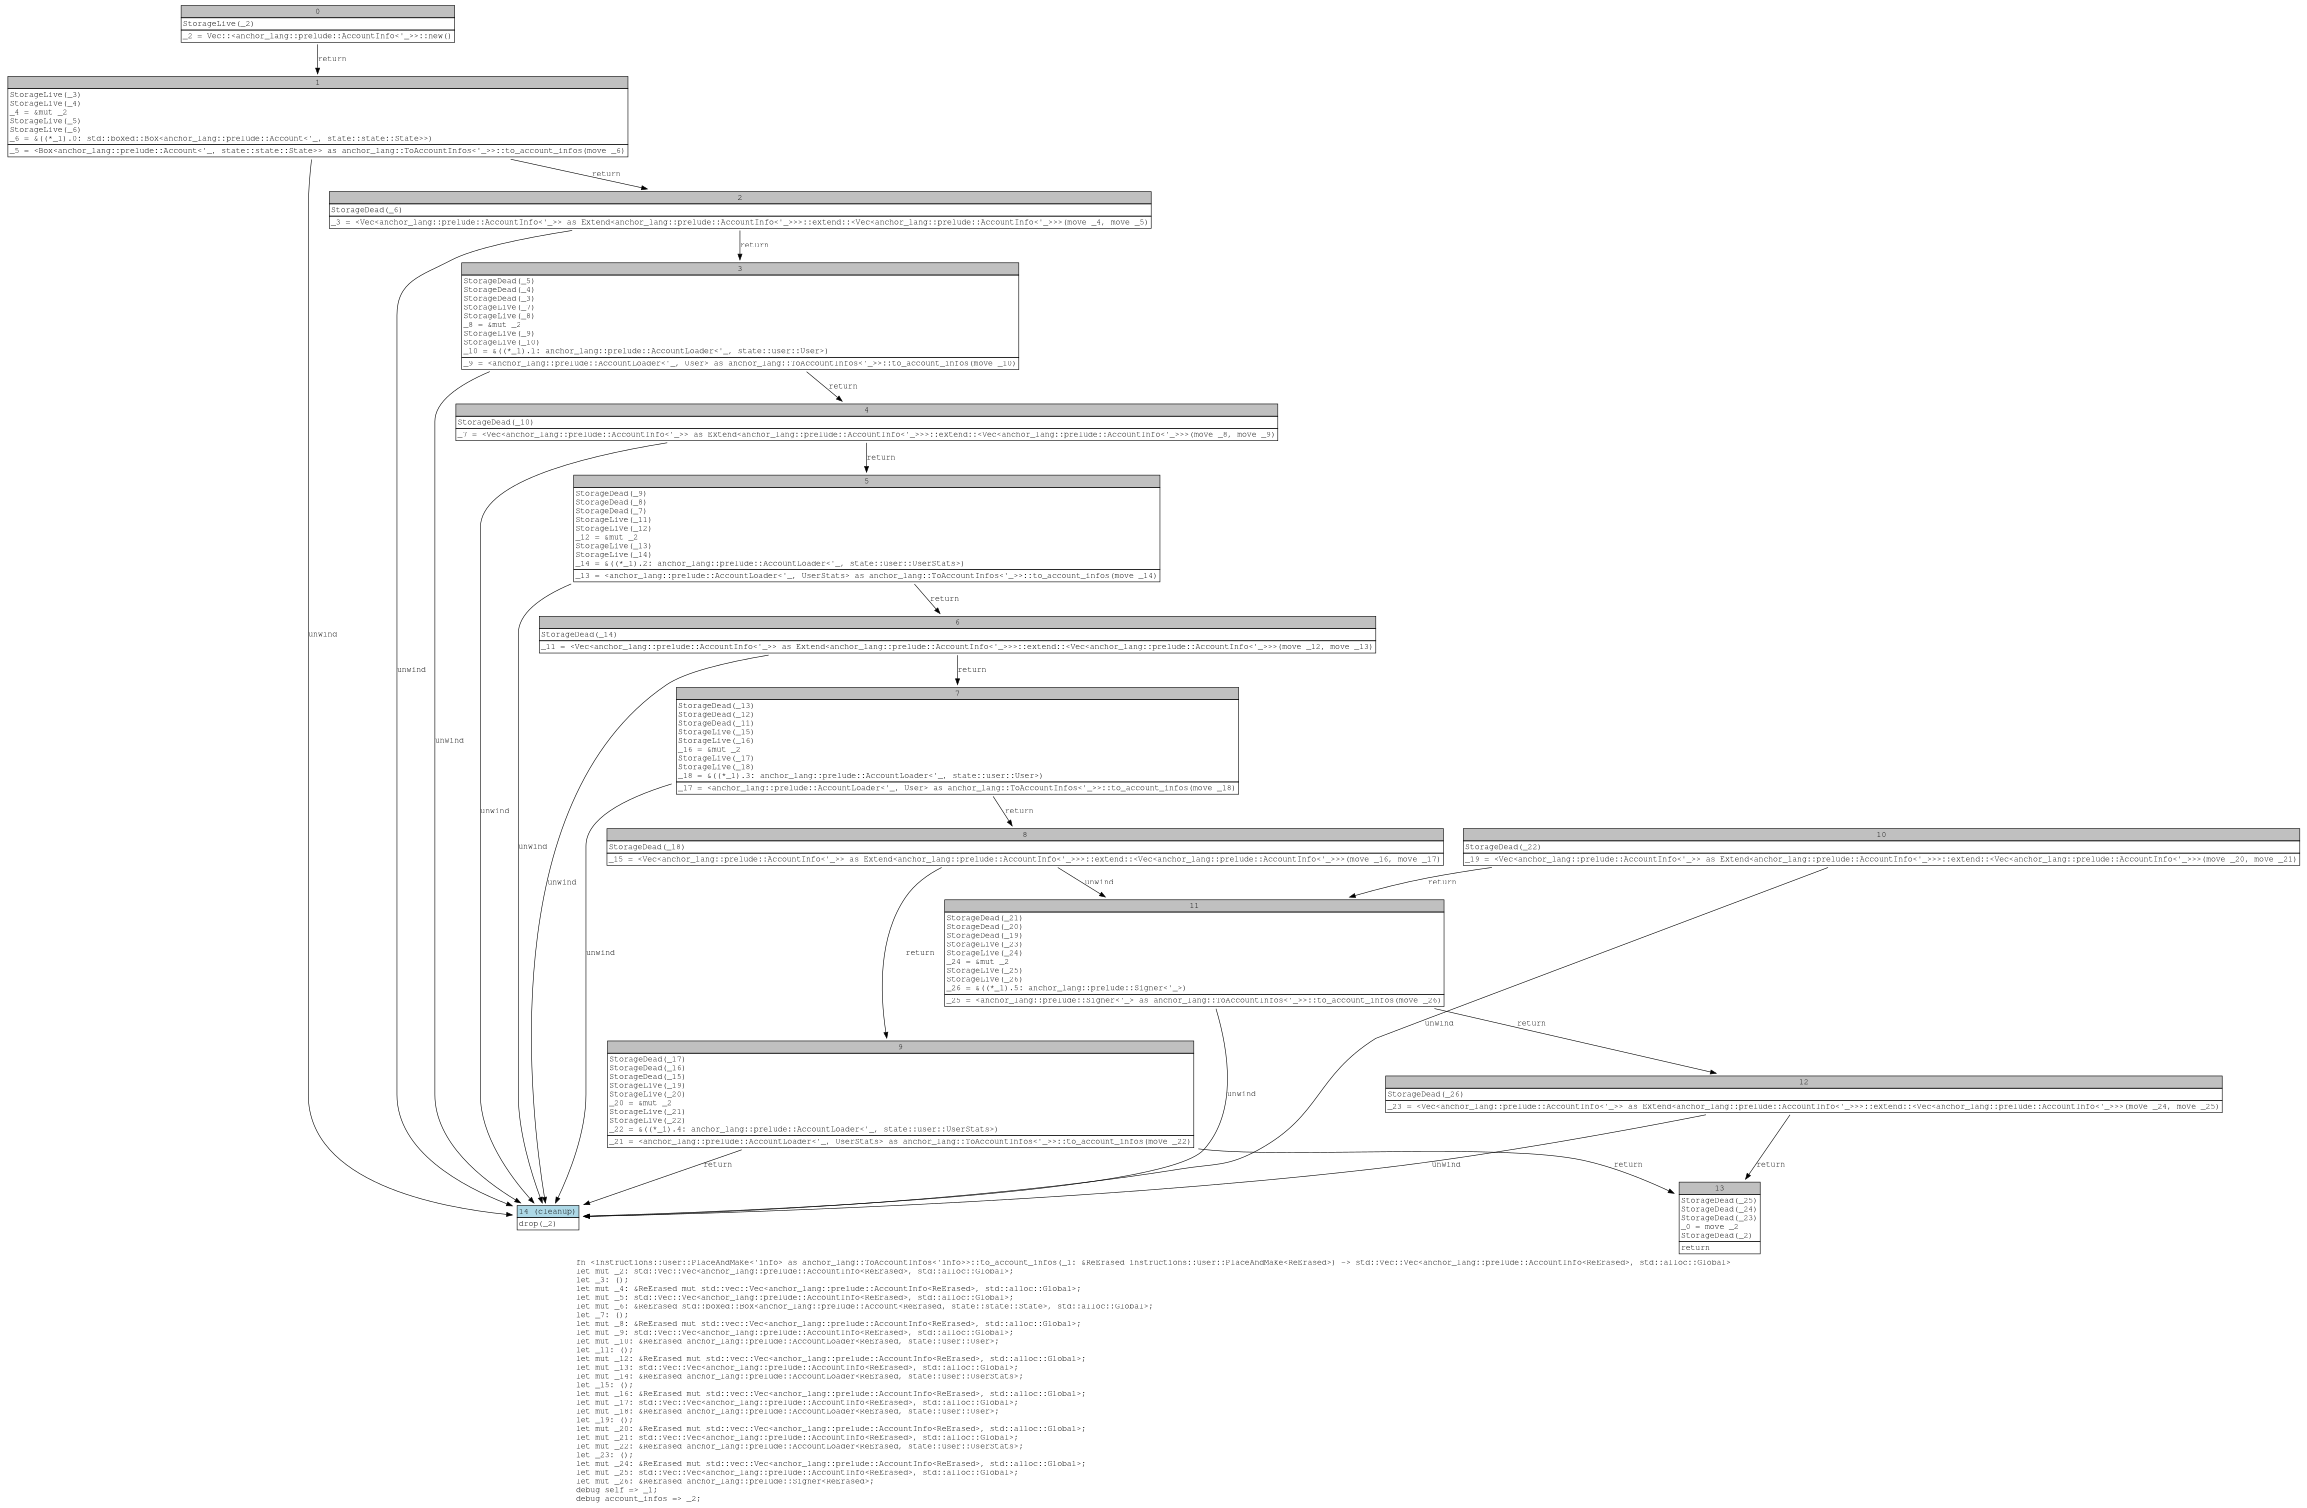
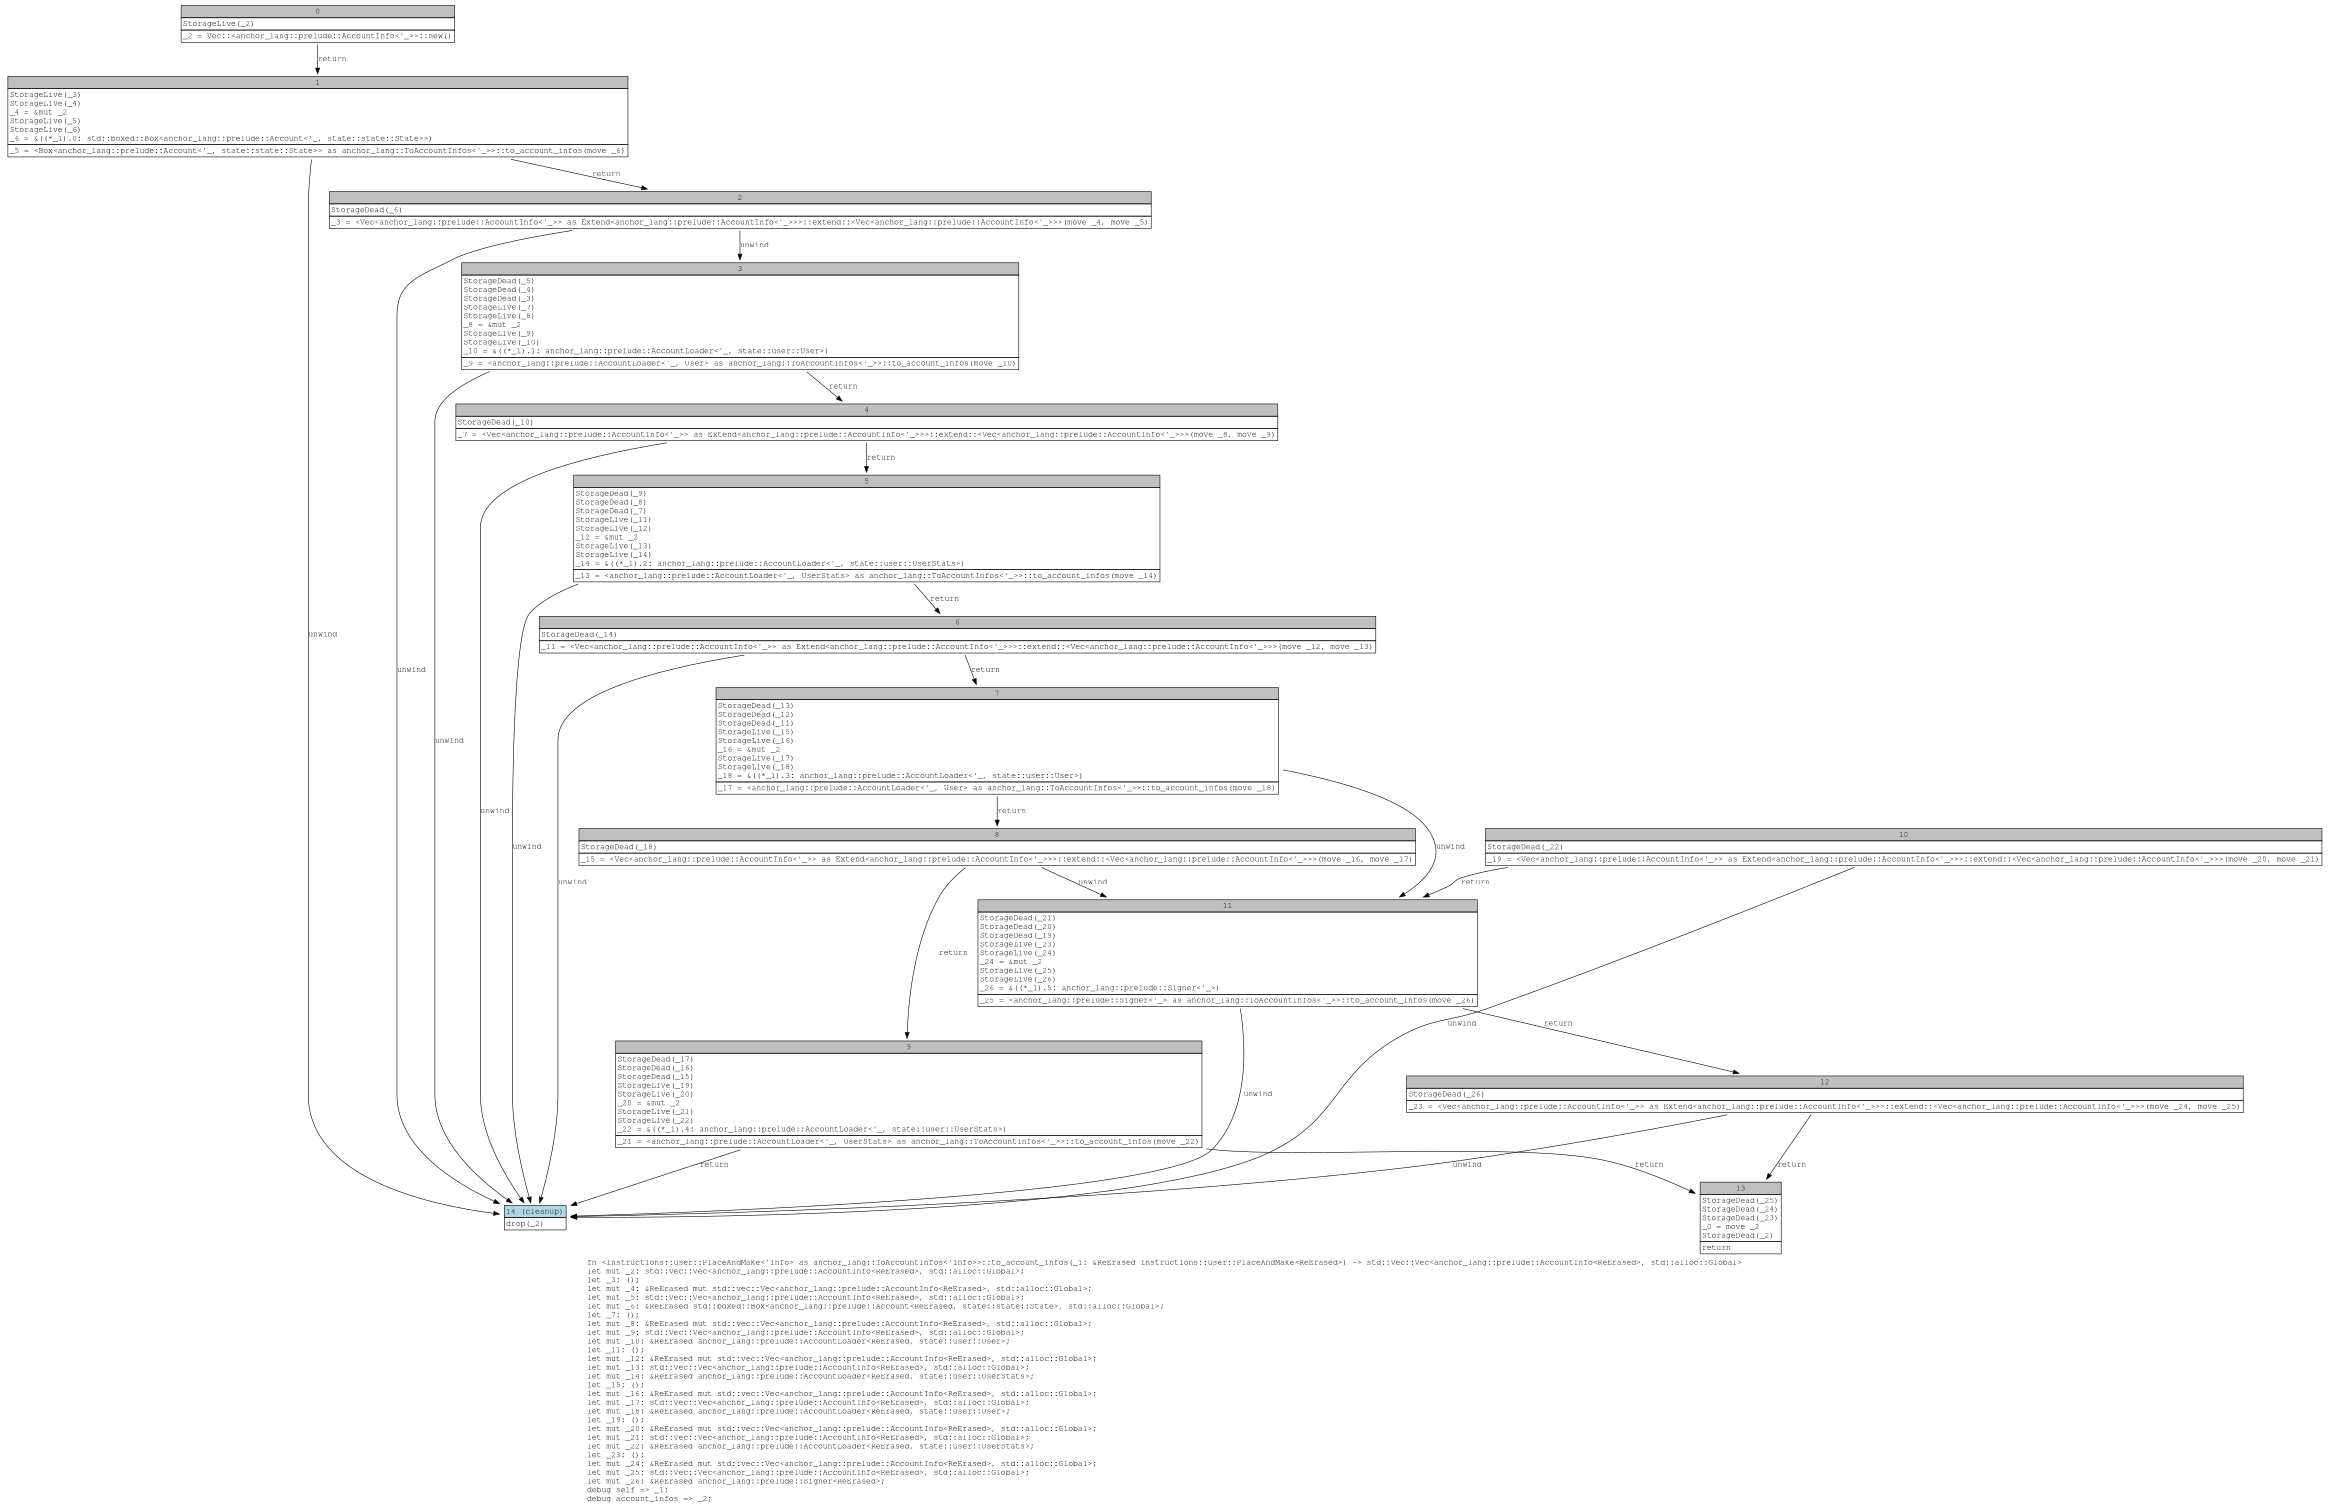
  digraph {
    fontname="Courier, monospace"
    label=<fn &lt;instructions::user::PlaceAndMake&lt;'info&gt; as anchor_lang::ToAccountInfos&lt;'info&gt;&gt;::to_account_infos(_1: &amp;ReErased instructions::user::PlaceAndMake&lt;ReErased&gt;) -&gt; std::vec::Vec&lt;anchor_lang::prelude::AccountInfo&lt;ReErased&gt;, std::alloc::Global&gt;<br align="left"/>let mut _2: std::vec::Vec&lt;anchor_lang::prelude::AccountInfo&lt;ReErased&gt;, std::alloc::Global&gt;;<br align="left"/>let _3: ();<br align="left"/>let mut _4: &amp;ReErased mut std::vec::Vec&lt;anchor_lang::prelude::AccountInfo&lt;ReErased&gt;, std::alloc::Global&gt;;<br align="left"/>let mut _5: std::vec::Vec&lt;anchor_lang::prelude::AccountInfo&lt;ReErased&gt;, std::alloc::Global&gt;;<br align="left"/>let mut _6: &amp;ReErased std::boxed::Box&lt;anchor_lang::prelude::Account&lt;ReErased, state::state::State&gt;, std::alloc::Global&gt;;<br align="left"/>let _7: ();<br align="left"/>let mut _8: &amp;ReErased mut std::vec::Vec&lt;anchor_lang::prelude::AccountInfo&lt;ReErased&gt;, std::alloc::Global&gt;;<br align="left"/>let mut _9: std::vec::Vec&lt;anchor_lang::prelude::AccountInfo&lt;ReErased&gt;, std::alloc::Global&gt;;<br align="left"/>let mut _10: &amp;ReErased anchor_lang::prelude::AccountLoader&lt;ReErased, state::user::User&gt;;<br align="left"/>let _11: ();<br align="left"/>let mut _12: &amp;ReErased mut std::vec::Vec&lt;anchor_lang::prelude::AccountInfo&lt;ReErased&gt;, std::alloc::Global&gt;;<br align="left"/>let mut _13: std::vec::Vec&lt;anchor_lang::prelude::AccountInfo&lt;ReErased&gt;, std::alloc::Global&gt;;<br align="left"/>let mut _14: &amp;ReErased anchor_lang::prelude::AccountLoader&lt;ReErased, state::user::UserStats&gt;;<br align="left"/>let _15: ();<br align="left"/>let mut _16: &amp;ReErased mut std::vec::Vec&lt;anchor_lang::prelude::AccountInfo&lt;ReErased&gt;, std::alloc::Global&gt;;<br align="left"/>let mut _17: std::vec::Vec&lt;anchor_lang::prelude::AccountInfo&lt;ReErased&gt;, std::alloc::Global&gt;;<br align="left"/>let mut _18: &amp;ReErased anchor_lang::prelude::AccountLoader&lt;ReErased, state::user::User&gt;;<br align="left"/>let _19: ();<br align="left"/>let mut _20: &amp;ReErased mut std::vec::Vec&lt;anchor_lang::prelude::AccountInfo&lt;ReErased&gt;, std::alloc::Global&gt;;<br align="left"/>let mut _21: std::vec::Vec&lt;anchor_lang::prelude::AccountInfo&lt;ReErased&gt;, std::alloc::Global&gt;;<br align="left"/>let mut _22: &amp;ReErased anchor_lang::prelude::AccountLoader&lt;ReErased, state::user::UserStats&gt;;<br align="left"/>let _23: ();<br align="left"/>let mut _24: &amp;ReErased mut std::vec::Vec&lt;anchor_lang::prelude::AccountInfo&lt;ReErased&gt;, std::alloc::Global&gt;;<br align="left"/>let mut _25: std::vec::Vec&lt;anchor_lang::prelude::AccountInfo&lt;ReErased&gt;, std::alloc::Global&gt;;<br align="left"/>let mut _26: &amp;ReErased anchor_lang::prelude::Signer&lt;ReErased&gt;;<br align="left"/>debug self =&gt; _1;<br align="left"/>debug account_infos =&gt; _2;<br align="left"/>>
    node [fontname="Courier, monospace" shape=none]
    edge [fontname="Courier, monospace"]
    n1 [label=<<table border="0" cellborder="1" cellspacing="0"><tr><td bgcolor="gray" align="center" colspan="1">0</td></tr><tr><td align="left" balign="left">StorageLive(_2)<br/></td></tr><tr><td align="left">_2 = Vec::&lt;anchor_lang::prelude::AccountInfo&lt;'_&gt;&gt;::new()</td></tr></table>>]
    n2 [label=<<table border="0" cellborder="1" cellspacing="0"><tr><td bgcolor="gray" align="center" colspan="1">1</td></tr><tr><td align="left" balign="left">StorageLive(_3)<br/>StorageLive(_4)<br/>_4 = &amp;mut _2<br/>StorageLive(_5)<br/>StorageLive(_6)<br/>_6 = &amp;((*_1).0: std::boxed::Box&lt;anchor_lang::prelude::Account&lt;'_, state::state::State&gt;&gt;)<br/></td></tr><tr><td align="left">_5 = &lt;Box&lt;anchor_lang::prelude::Account&lt;'_, state::state::State&gt;&gt; as anchor_lang::ToAccountInfos&lt;'_&gt;&gt;::to_account_infos(move _6)</td></tr></table>>]
    n3 [label=<<table border="0" cellborder="1" cellspacing="0"><tr><td bgcolor="gray" align="center" colspan="1">2</td></tr><tr><td align="left" balign="left">StorageDead(_6)<br/></td></tr><tr><td align="left">_3 = &lt;Vec&lt;anchor_lang::prelude::AccountInfo&lt;'_&gt;&gt; as Extend&lt;anchor_lang::prelude::AccountInfo&lt;'_&gt;&gt;&gt;::extend::&lt;Vec&lt;anchor_lang::prelude::AccountInfo&lt;'_&gt;&gt;&gt;(move _4, move _5)</td></tr></table>>]
    n4 [label=<<table border="0" cellborder="1" cellspacing="0"><tr><td bgcolor="lightblue" align="center" colspan="1">14 (cleanup)</td></tr><tr><td align="left">drop(_2)</td></tr></table>>]
    n5 [label=<<table border="0" cellborder="1" cellspacing="0"><tr><td bgcolor="gray" align="center" colspan="1">3</td></tr><tr><td align="left" balign="left">StorageDead(_5)<br/>StorageDead(_4)<br/>StorageDead(_3)<br/>StorageLive(_7)<br/>StorageLive(_8)<br/>_8 = &amp;mut _2<br/>StorageLive(_9)<br/>StorageLive(_10)<br/>_10 = &amp;((*_1).1: anchor_lang::prelude::AccountLoader&lt;'_, state::user::User&gt;)<br/></td></tr><tr><td align="left">_9 = &lt;anchor_lang::prelude::AccountLoader&lt;'_, User&gt; as anchor_lang::ToAccountInfos&lt;'_&gt;&gt;::to_account_infos(move _10)</td></tr></table>>]
    n6 [label=<<table border="0" cellborder="1" cellspacing="0"><tr><td bgcolor="gray" align="center" colspan="1">4</td></tr><tr><td align="left" balign="left">StorageDead(_10)<br/></td></tr><tr><td align="left">_7 = &lt;Vec&lt;anchor_lang::prelude::AccountInfo&lt;'_&gt;&gt; as Extend&lt;anchor_lang::prelude::AccountInfo&lt;'_&gt;&gt;&gt;::extend::&lt;Vec&lt;anchor_lang::prelude::AccountInfo&lt;'_&gt;&gt;&gt;(move _8, move _9)</td></tr></table>>]
    n7 [label=<<table border="0" cellborder="1" cellspacing="0"><tr><td bgcolor="gray" align="center" colspan="1">5</td></tr><tr><td align="left" balign="left">StorageDead(_9)<br/>StorageDead(_8)<br/>StorageDead(_7)<br/>StorageLive(_11)<br/>StorageLive(_12)<br/>_12 = &amp;mut _2<br/>StorageLive(_13)<br/>StorageLive(_14)<br/>_14 = &amp;((*_1).2: anchor_lang::prelude::AccountLoader&lt;'_, state::user::UserStats&gt;)<br/></td></tr><tr><td align="left">_13 = &lt;anchor_lang::prelude::AccountLoader&lt;'_, UserStats&gt; as anchor_lang::ToAccountInfos&lt;'_&gt;&gt;::to_account_infos(move _14)</td></tr></table>>]
    n8 [label=<<table border="0" cellborder="1" cellspacing="0"><tr><td bgcolor="gray" align="center" colspan="1">6</td></tr><tr><td align="left" balign="left">StorageDead(_14)<br/></td></tr><tr><td align="left">_11 = &lt;Vec&lt;anchor_lang::prelude::AccountInfo&lt;'_&gt;&gt; as Extend&lt;anchor_lang::prelude::AccountInfo&lt;'_&gt;&gt;&gt;::extend::&lt;Vec&lt;anchor_lang::prelude::AccountInfo&lt;'_&gt;&gt;&gt;(move _12, move _13)</td></tr></table>>]
    n9 [label=<<table border="0" cellborder="1" cellspacing="0"><tr><td bgcolor="gray" align="center" colspan="1">7</td></tr><tr><td align="left" balign="left">StorageDead(_13)<br/>StorageDead(_12)<br/>StorageDead(_11)<br/>StorageLive(_15)<br/>StorageLive(_16)<br/>_16 = &amp;mut _2<br/>StorageLive(_17)<br/>StorageLive(_18)<br/>_18 = &amp;((*_1).3: anchor_lang::prelude::AccountLoader&lt;'_, state::user::User&gt;)<br/></td></tr><tr><td align="left">_17 = &lt;anchor_lang::prelude::AccountLoader&lt;'_, User&gt; as anchor_lang::ToAccountInfos&lt;'_&gt;&gt;::to_account_infos(move _18)</td></tr></table>>]
    n10 [label=<<table border="0" cellborder="1" cellspacing="0"><tr><td bgcolor="gray" align="center" colspan="1">8</td></tr><tr><td align="left" balign="left">StorageDead(_18)<br/></td></tr><tr><td align="left">_15 = &lt;Vec&lt;anchor_lang::prelude::AccountInfo&lt;'_&gt;&gt; as Extend&lt;anchor_lang::prelude::AccountInfo&lt;'_&gt;&gt;&gt;::extend::&lt;Vec&lt;anchor_lang::prelude::AccountInfo&lt;'_&gt;&gt;&gt;(move _16, move _17)</td></tr></table>>]
    n11 [label=<<table border="0" cellborder="1" cellspacing="0"><tr><td bgcolor="gray" align="center" colspan="1">9</td></tr><tr><td align="left" balign="left">StorageDead(_17)<br/>StorageDead(_16)<br/>StorageDead(_15)<br/>StorageLive(_19)<br/>StorageLive(_20)<br/>_20 = &amp;mut _2<br/>StorageLive(_21)<br/>StorageLive(_22)<br/>_22 = &amp;((*_1).4: anchor_lang::prelude::AccountLoader&lt;'_, state::user::UserStats&gt;)<br/></td></tr><tr><td align="left">_21 = &lt;anchor_lang::prelude::AccountLoader&lt;'_, UserStats&gt; as anchor_lang::ToAccountInfos&lt;'_&gt;&gt;::to_account_infos(move _22)</td></tr></table>>]
    n12 [label=<<table border="0" cellborder="1" cellspacing="0"><tr><td bgcolor="gray" align="center" colspan="1">11</td></tr><tr><td align="left" balign="left">StorageDead(_21)<br/>StorageDead(_20)<br/>StorageDead(_19)<br/>StorageLive(_23)<br/>StorageLive(_24)<br/>_24 = &amp;mut _2<br/>StorageLive(_25)<br/>StorageLive(_26)<br/>_26 = &amp;((*_1).5: anchor_lang::prelude::Signer&lt;'_&gt;)<br/></td></tr><tr><td align="left">_25 = &lt;anchor_lang::prelude::Signer&lt;'_&gt; as anchor_lang::ToAccountInfos&lt;'_&gt;&gt;::to_account_infos(move _26)</td></tr></table>>]
    n13 [label=<<table border="0" cellborder="1" cellspacing="0"><tr><td bgcolor="gray" align="center" colspan="1">13</td></tr><tr><td align="left" balign="left">StorageDead(_25)<br/>StorageDead(_24)<br/>StorageDead(_23)<br/>_0 = move _2<br/>StorageDead(_2)<br/></td></tr><tr><td align="left">return</td></tr></table>>]
    n14 [label=<<table border="0" cellborder="1" cellspacing="0"><tr><td bgcolor="gray" align="center" colspan="1">10</td></tr><tr><td align="left" balign="left">StorageDead(_22)<br/></td></tr><tr><td align="left">_19 = &lt;Vec&lt;anchor_lang::prelude::AccountInfo&lt;'_&gt;&gt; as Extend&lt;anchor_lang::prelude::AccountInfo&lt;'_&gt;&gt;&gt;::extend::&lt;Vec&lt;anchor_lang::prelude::AccountInfo&lt;'_&gt;&gt;&gt;(move _20, move _21)</td></tr></table>>]
    n15 [label=<<table border="0" cellborder="1" cellspacing="0"><tr><td bgcolor="gray" align="center" colspan="1">12</td></tr><tr><td align="left" balign="left">StorageDead(_26)<br/></td></tr><tr><td align="left">_23 = &lt;Vec&lt;anchor_lang::prelude::AccountInfo&lt;'_&gt;&gt; as Extend&lt;anchor_lang::prelude::AccountInfo&lt;'_&gt;&gt;&gt;::extend::&lt;Vec&lt;anchor_lang::prelude::AccountInfo&lt;'_&gt;&gt;&gt;(move _24, move _25)</td></tr></table>>]
    n1 -> n2 [label=return]
    n2 -> n3 [label=return]
    n2 -> n4 [label=unwind]
    n3 -> n4 [label=unwind]
-   n3 -> n5 [label=return]
+   n3 -> n5 [label=unwind]
    n5 -> n4 [label=unwind]
    n5 -> n6 [label=return]
    n6 -> n4 [label=unwind]
    n6 -> n7 [label=return]
    n7 -> n4 [label=unwind]
    n7 -> n8 [label=return]
    n8 -> n4 [label=unwind]
    n8 -> n9 [label=return]
-   n9 -> n4 [label=unwind]
+   n9 -> n12 [label=unwind]
    n9 -> n10 [label=return]
    n10 -> n11 [label=return]
    n10 -> n12 [label=unwind]
    n11 -> n4 [label=return]
    n11 -> n13 [label=return]
    n12 -> n4 [label=unwind]
    n12 -> n15 [label=return]
    n14 -> n4 [label=unwind]
    n14 -> n12 [label=return]
    n15 -> n4 [label=unwind]
    n15 -> n13 [label=return]
  }
